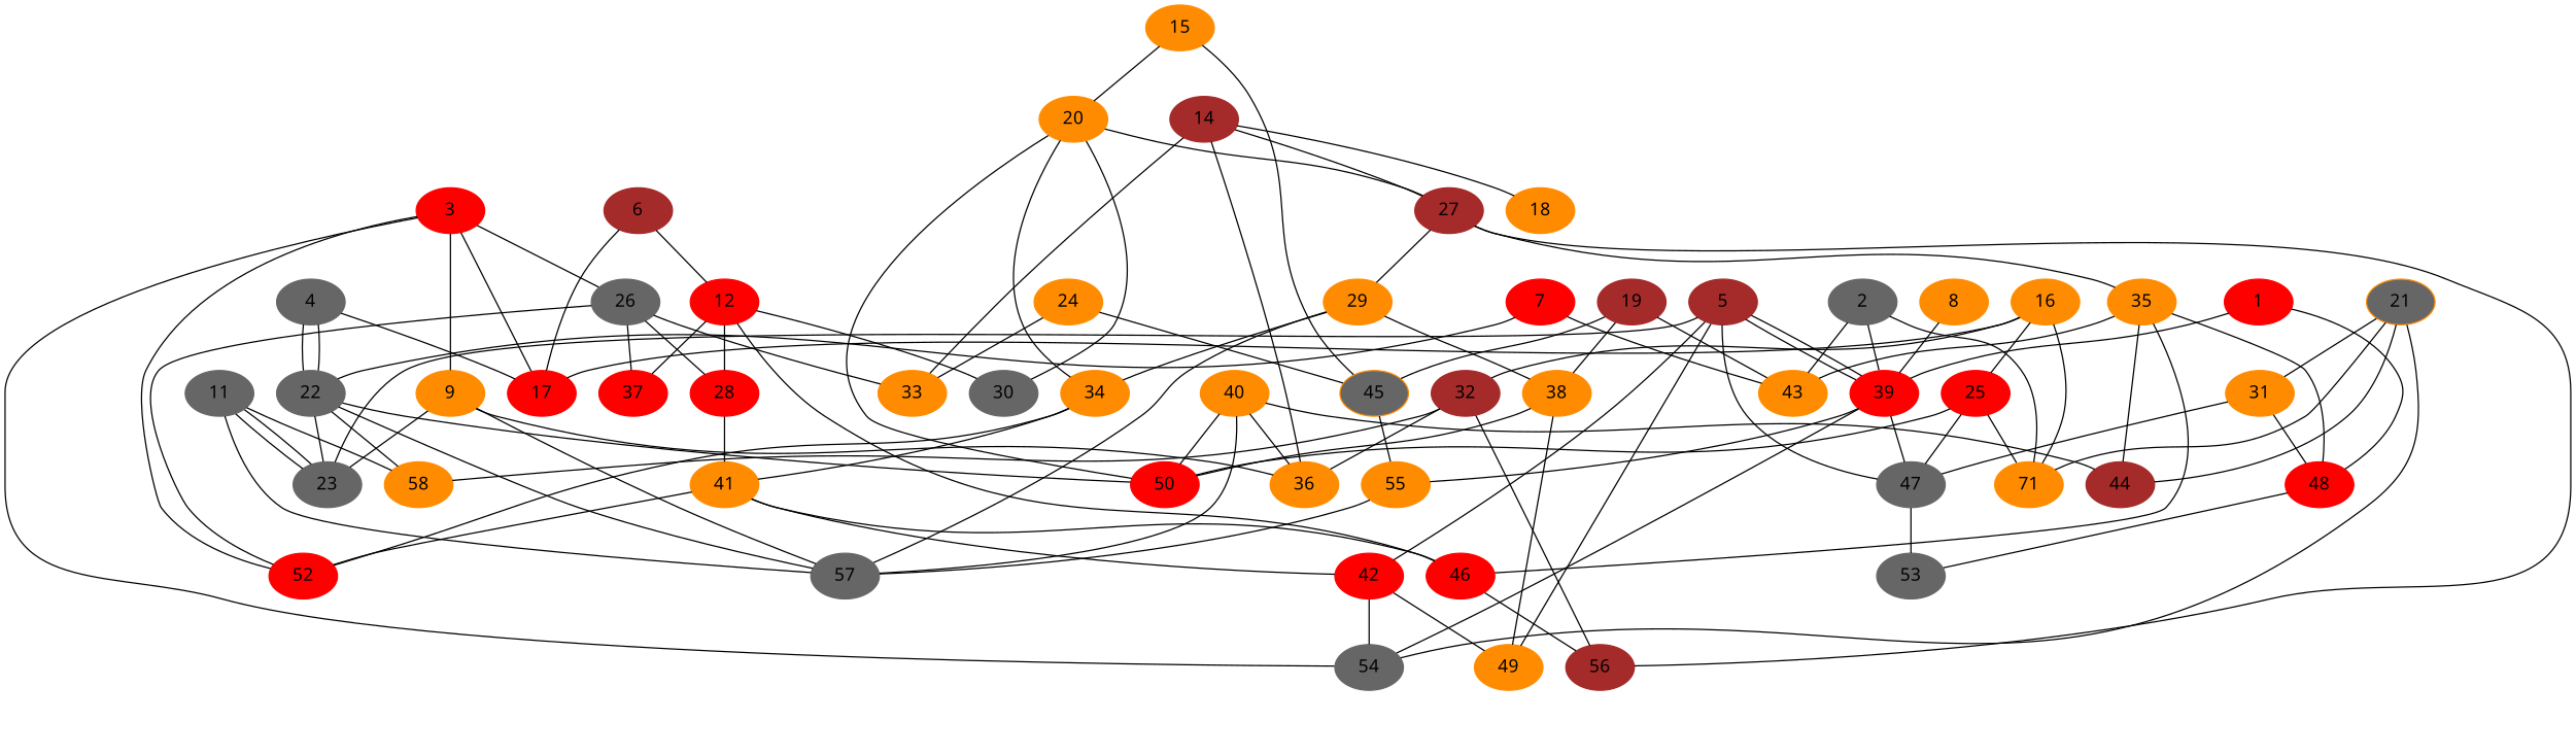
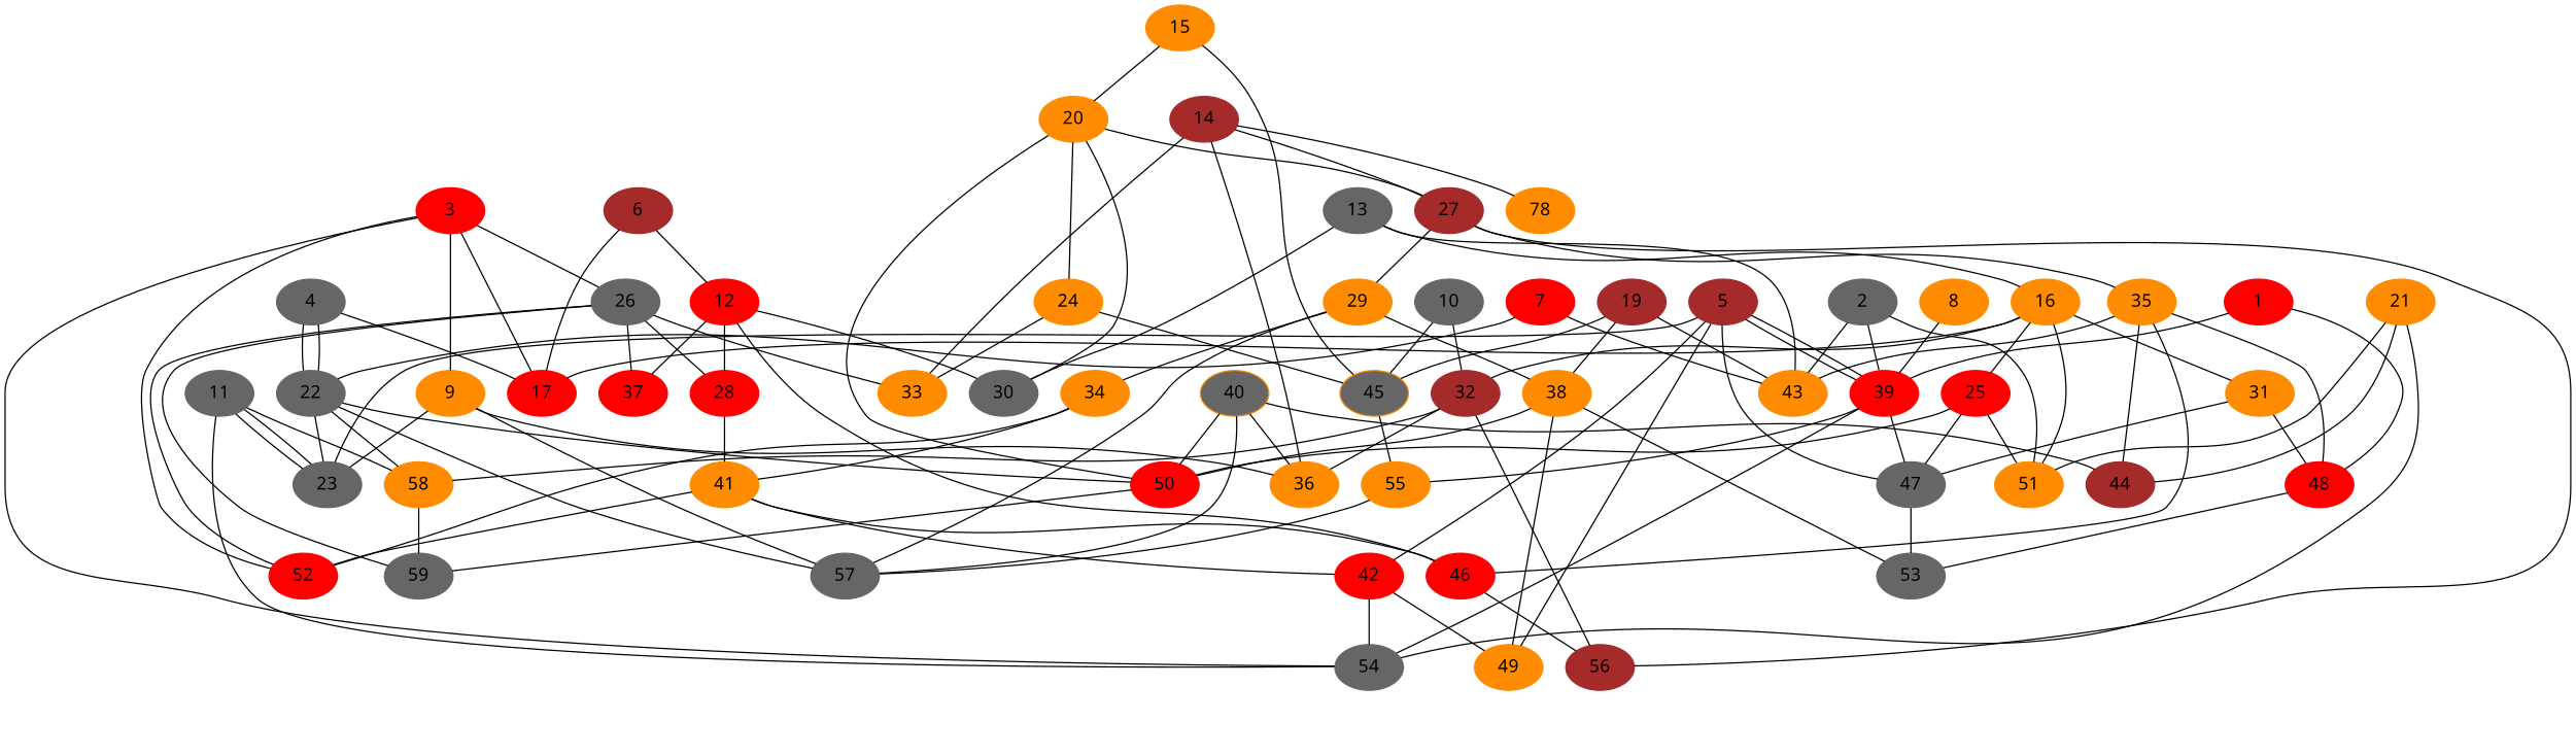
  graph {
    fontname="Noto Sans"
    node [color=darkorange fontname="Noto Sans" style=filled]
    edge [fontname="Noto Sans"]
    1 [color=red]
    39 [color=red]
    48 [color=red]
    54 [color=gray40]
    47 [color=gray40]
    55
    53 [color=gray40]
    2 [color=gray40]
    43
-   51 [label=71]
+   51
    3 [color=red]
    9
    17 [color=red]
    26 [color=gray40]
    52 [color=red]
    23 [color=gray40]
    36
    57 [color=gray40]
    28 [color=red]
    37 [color=red]
    33
+   59 [color=gray40]
    4 [color=gray40]
    22 [color=gray40]
    58
    50 [color=red]
    5 [color=brown]
    42 [color=red]
    49
    6 [color=brown]
    12 [color=red]
    30 [color=gray40]
    46 [color=red]
    7 [color=red]
    8
+   10 [color=gray40]
    32 [color=brown]
    45 [fillcolor=gray40]
    56 [color=brown]
    11 [color=gray40]
    41
+   13 [color=gray40]
    16
    25 [color=red]
    31
    14 [color=brown]
-   18
+   18 [label=78]
    27 [color=brown]
    29
    35
    15
    20
    34
    19 [color=brown]
    38
-   21 [fillcolor=gray40]
+   21
    44 [color=brown]
    24
-   40
+   40 [fillcolor=gray40]
    1 -- 39
    1 -- 48
    39 -- 54
    39 -- 47
    39 -- 55
    48 -- 53
    47 -- 53
    55 -- 57
    2 -- 39
    2 -- 43
    2 -- 51
    3 -- 54
    3 -- 9
    3 -- 17
    3 -- 26
    3 -- 52
    9 -- 23
    9 -- 36
    9 -- 57
    26 -- 52
    26 -- 28
    26 -- 37
    26 -- 33
+   26 -- 59
    28 -- 41
    4 -- 17
    4 -- 22
    4 -- 22
    22 -- 23
    22 -- 57
    22 -- 58
    22 -- 50
+   58 -- 59
+   50 -- 59
    5 -- 39
    5 -- 39
    5 -- 47
    5 -- 23
    5 -- 42
    5 -- 49
    42 -- 54
    42 -- 49
    6 -- 17
    6 -- 12
    12 -- 28
    12 -- 37
    12 -- 30
    12 -- 46
    46 -- 56
    7 -- 43
    7 -- 22
    8 -- 39
+   10 -- 32
+   10 -- 45
    32 -- 36
    32 -- 58
    32 -- 56
    45 -- 55
-   11 -- 57
+   11 -- 54
    11 -- 23
    11 -- 23
    11 -- 58
    41 -- 52
    41 -- 42
    41 -- 46
+   13 -- 43
+   13 -- 30
+   13 -- 16
    16 -- 51
    16 -- 17
    16 -- 32
    16 -- 25
-   21 -- 31
+   16 -- 31
    25 -- 47
    25 -- 51
    25 -- 50
    31 -- 48
    31 -- 47
    14 -- 36
    14 -- 33
    14 -- 18
    14 -- 27
    27 -- 56
    27 -- 29
    27 -- 35
    29 -- 57
    29 -- 34
    29 -- 38
    35 -- 48
    35 -- 43
    35 -- 46
    35 -- 44
    15 -- 45
    15 -- 20
    20 -- 50
    20 -- 30
    20 -- 27
-   20 -- 34
+   20 -- 24
    34 -- 52
    34 -- 41
    19 -- 43
    19 -- 45
    19 -- 38
+   38 -- 53
    38 -- 50
    38 -- 49
    21 -- 54
    21 -- 51
    21 -- 44
    24 -- 33
    24 -- 45
    40 -- 36
    40 -- 57
    40 -- 50
    40 -- 44
  }
